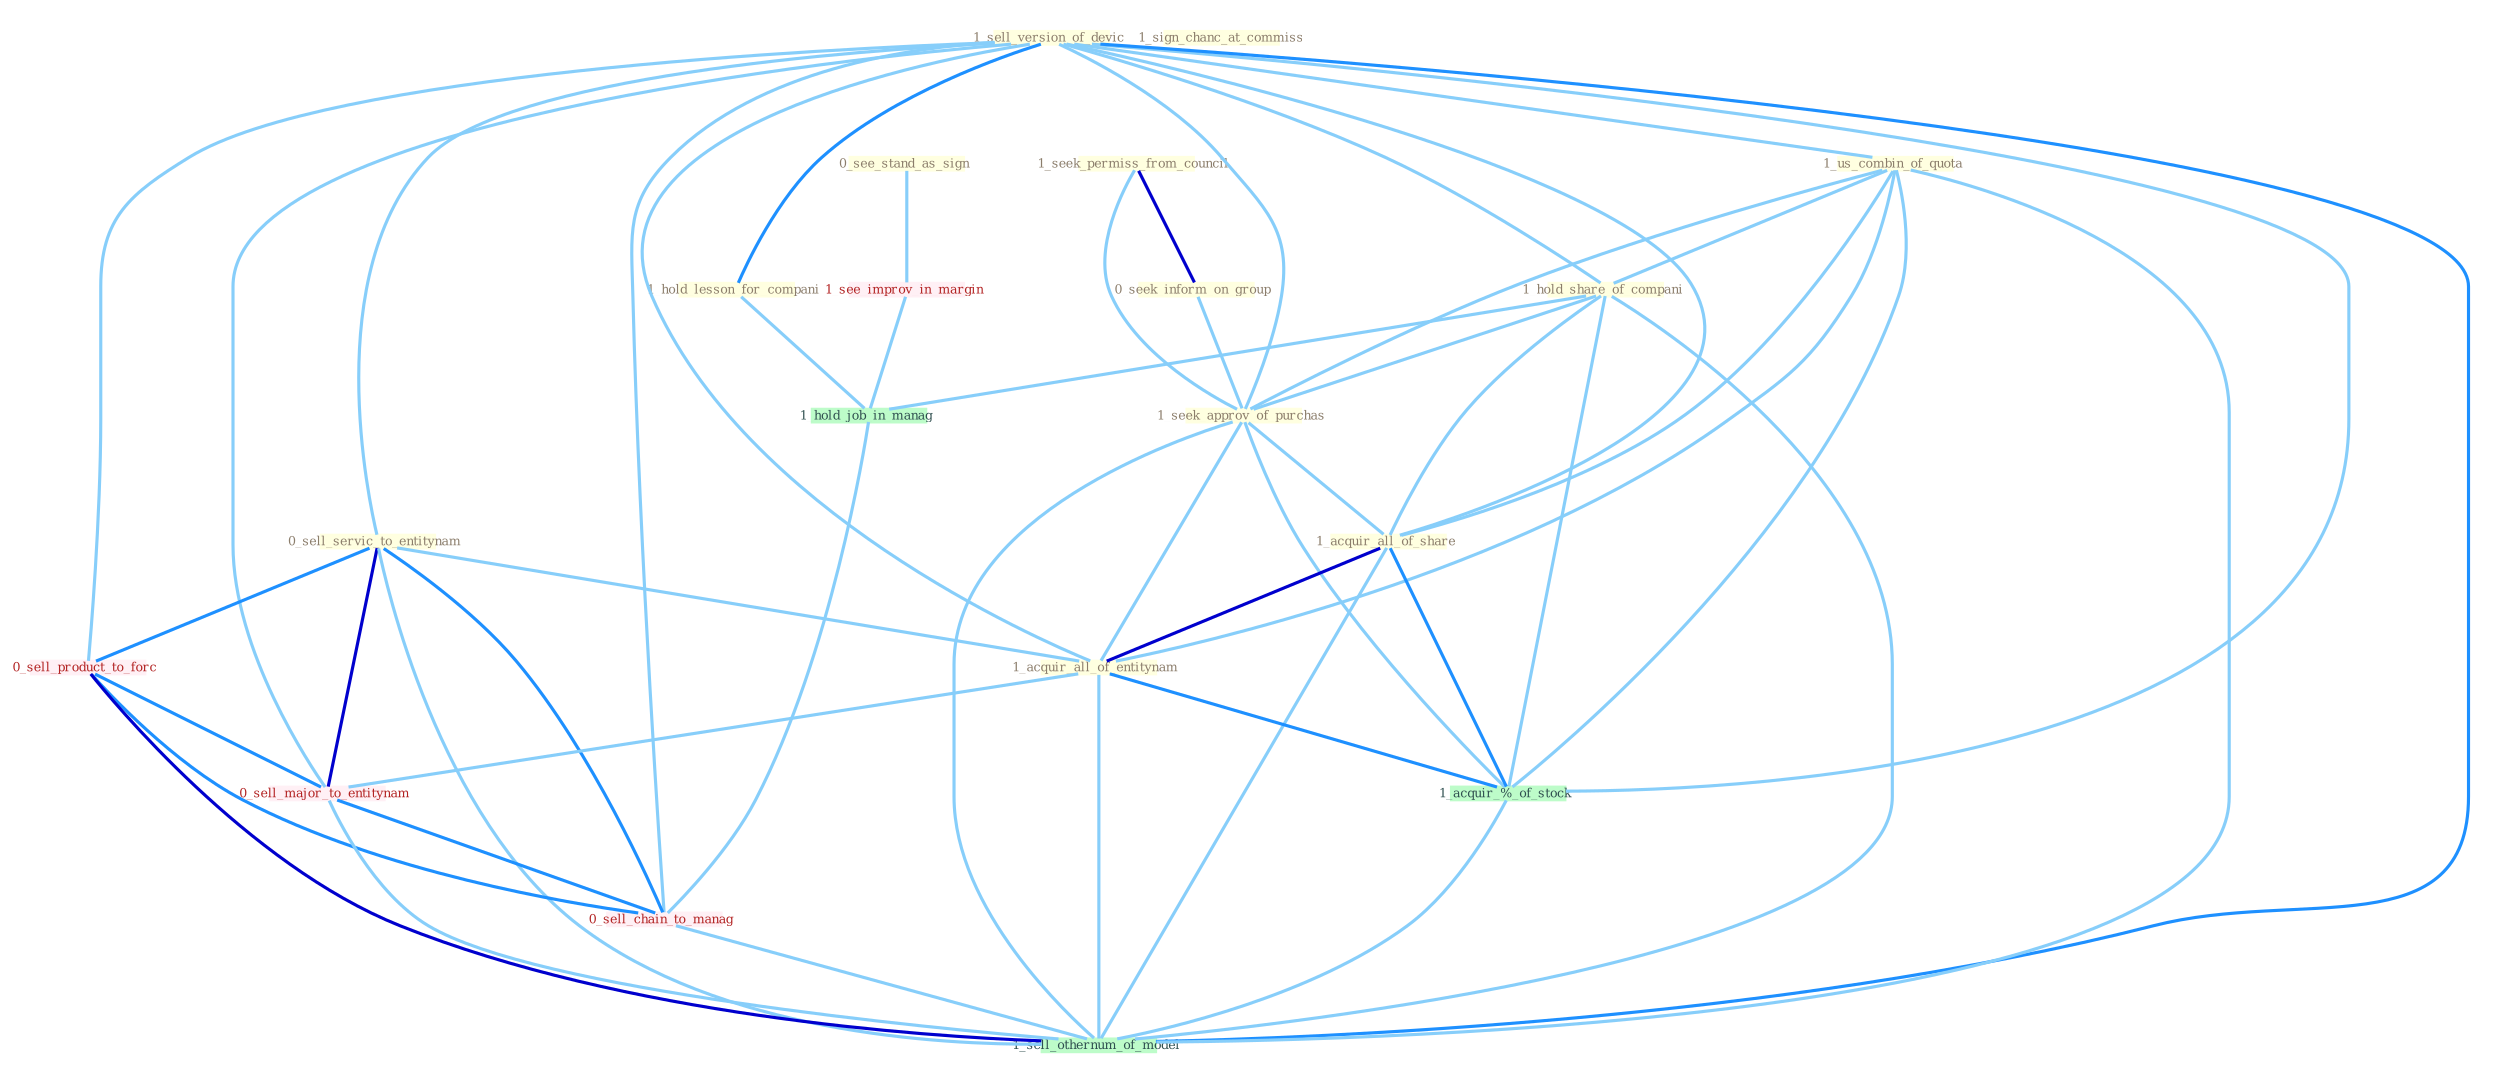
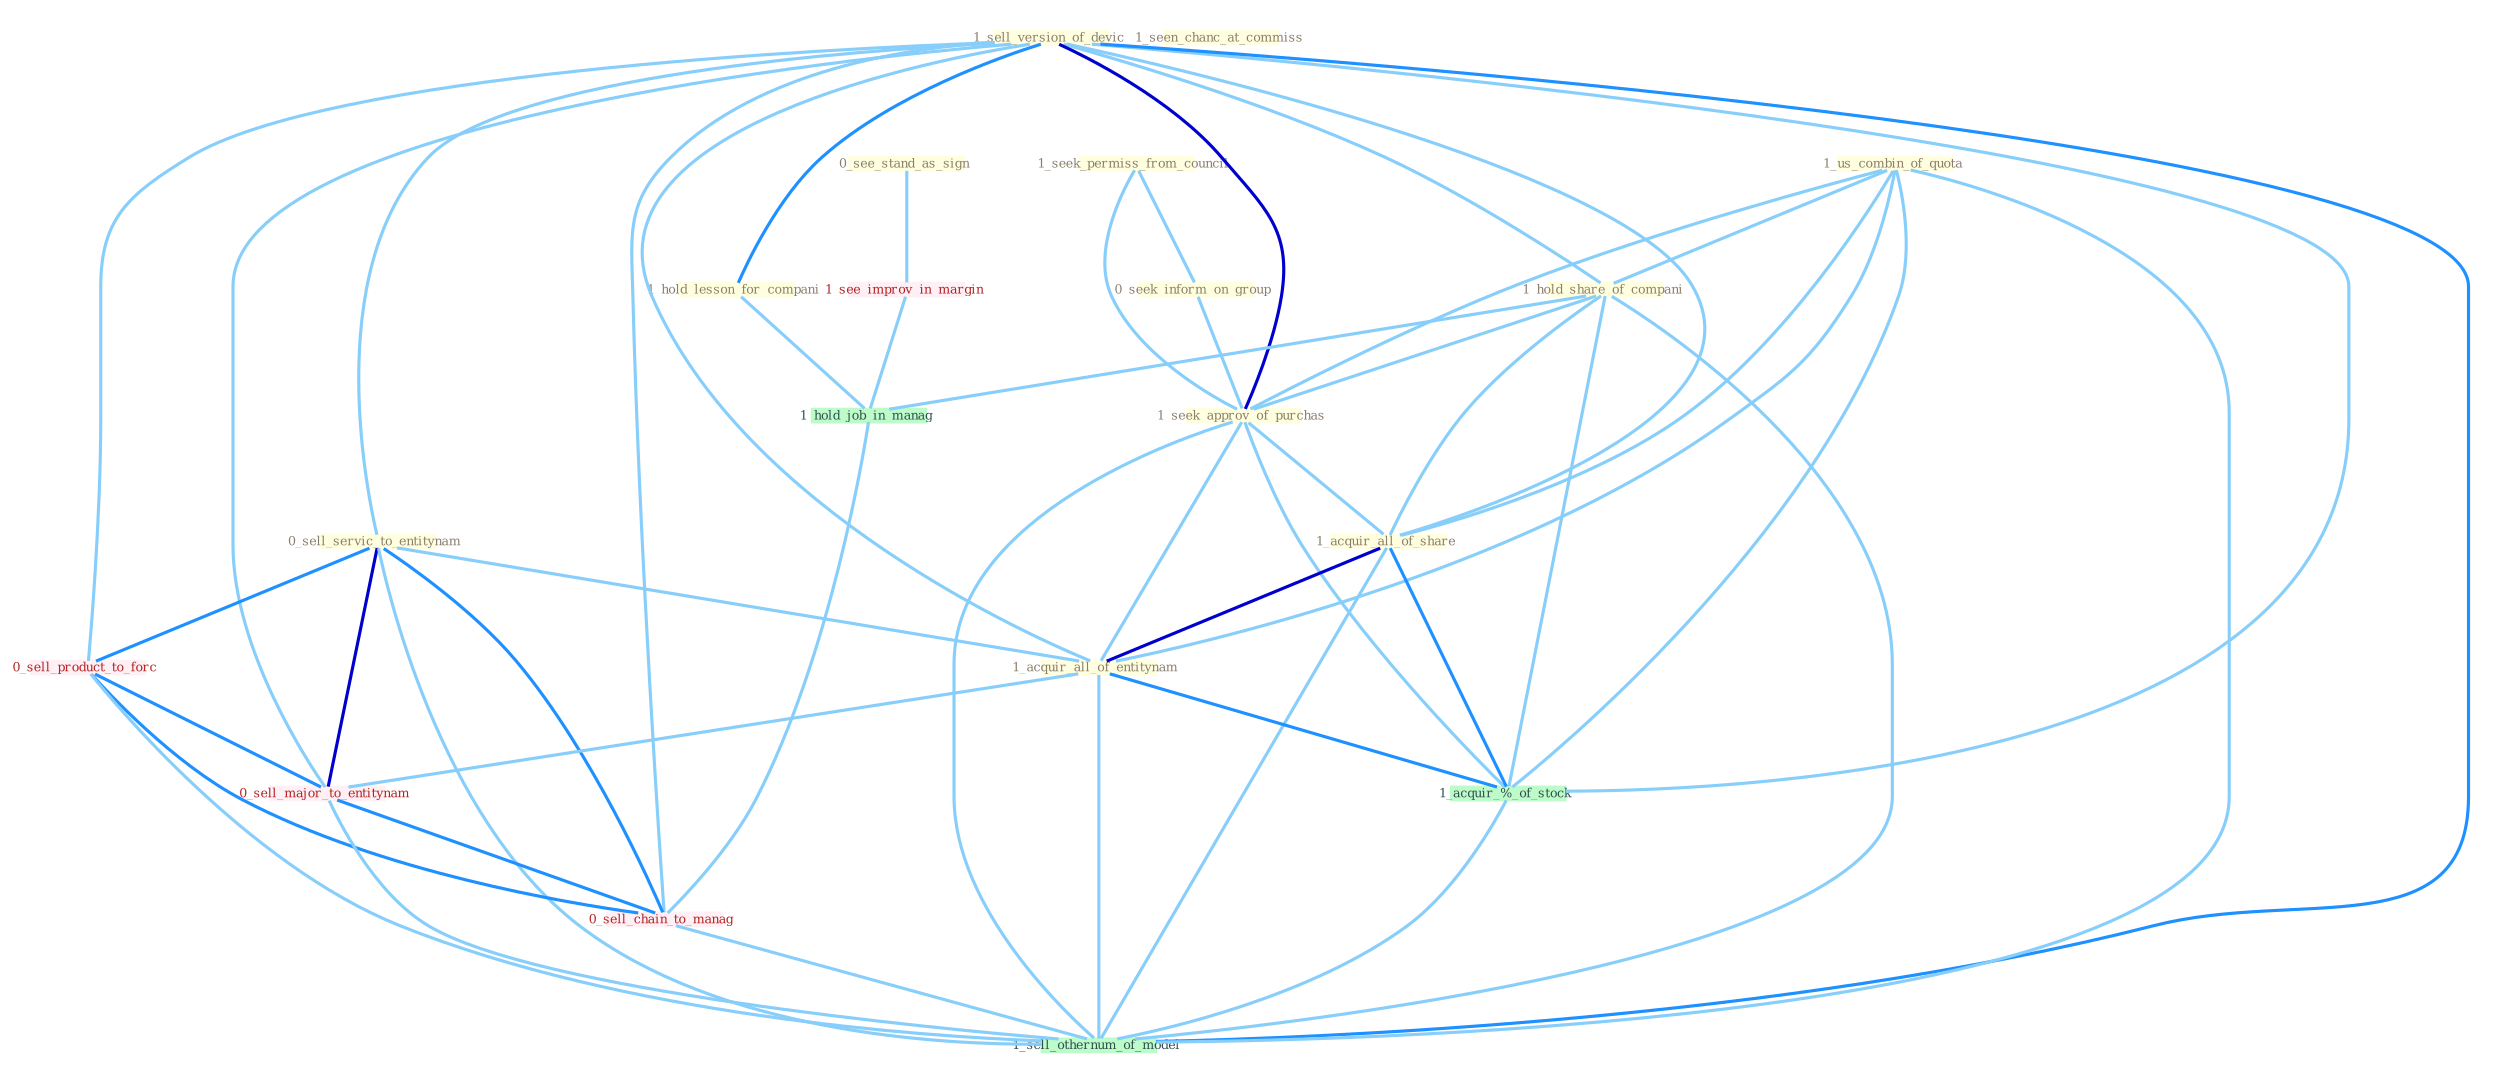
  graph {
    node [color="#ffffe0" fixedsize=true fontcolor="#8b7d6b" fontsize=4 shape=polygon style=filled]
    edge [color="#87cefa" w=1]
    "1_seek_permiss_from_council " [height=.06 width=.5]
    "0_see_stand_as_sign " [height=.06 width=.5]
    "1_sell_version_of_devic " [height=.06 width=.5]
    "0_seek_inform_on_group " [height=.06 width=.5]
    "1_us_combin_of_quota " [height=.06 width=.5]
    "1_hold_share_of_compani " [height=.06 width=.5]
    "1_seek_approv_of_purchas " [height=.06 width=.5]
    "1_hold_lesson_for_compani " [height=.06 width=.5]
    "1_acquir_all_of_share " [height=.06 width=.5]
-   "1_seen_chanc_at_commiss " [height=.06 width=.5 label="1_sign_chanc_at_commiss"]
+   "1_seen_chanc_at_commiss " [height=.06 width=.5]
    "0_sell_servic_to_entitynam " [height=.06 width=.5]
    "1_acquir_all_of_entitynam " [height=.06 width=.5]
    "1_see_improv_in_margin " [color="#fff0f5" fontcolor="#b22222" height=.06 width=.5]
    "0_sell_product_to_forc " [color="#fff0f5" fontcolor="#b22222" height=.06 width=.5]
    "0_sell_major_to_entitynam " [color="#fff0f5" fontcolor="#b22222" height=.06 width=.5]
    "0_sell_chain_to_manag " [color="#fff0f5" fontcolor="#b22222" height=.06 width=.5]
    "1_acquir_%_of_stock " [color="#BDFCC9" fontcolor="#2f4f4f" height=.06 width=.5]
    "1_sell_othernum_of_model " [color="#BDFCC9" fontcolor="#2f4f4f" height=.06 width=.5]
    "1_hold_job_in_manag " [color="#BDFCC9" fontcolor="#2f4f4f" height=.06 width=.5]
    subgraph sub_1 {
      "1_seek_permiss_from_council "
      "0_see_stand_as_sign "
      "1_sell_version_of_devic "
      "0_seek_inform_on_group "
      "1_us_combin_of_quota "
      "1_hold_share_of_compani "
      "1_seek_approv_of_purchas "
      "1_hold_lesson_for_compani "
      "1_acquir_all_of_share "
      "1_seen_chanc_at_commiss "
      "0_sell_servic_to_entitynam "
      "1_acquir_all_of_entitynam "
    }
    subgraph sub_2 {
      "1_see_improv_in_margin "
      "0_sell_product_to_forc "
      "0_sell_major_to_entitynam "
      "0_sell_chain_to_manag "
    }
-   "1_seek_permiss_from_council " -- "0_seek_inform_on_group " [color="#0000cd"]
+   "1_seek_permiss_from_council " -- "0_seek_inform_on_group "
    "1_seek_permiss_from_council " -- "1_seek_approv_of_purchas "
    "0_see_stand_as_sign " -- "1_see_improv_in_margin "
-   "1_sell_version_of_devic " -- "1_us_combin_of_quota "
    "1_sell_version_of_devic " -- "1_hold_share_of_compani "
-   "1_sell_version_of_devic " -- "1_seek_approv_of_purchas "
+   "1_sell_version_of_devic " -- "1_seek_approv_of_purchas " [color="#0000cd"]
    "1_sell_version_of_devic " -- "1_hold_lesson_for_compani " [color="#1e90ff" w=2]
    "1_sell_version_of_devic " -- "1_acquir_all_of_share "
    "1_sell_version_of_devic " -- "0_sell_servic_to_entitynam "
    "1_sell_version_of_devic " -- "1_acquir_all_of_entitynam "
    "1_sell_version_of_devic " -- "0_sell_product_to_forc "
    "1_sell_version_of_devic " -- "0_sell_major_to_entitynam "
    "1_sell_version_of_devic " -- "0_sell_chain_to_manag "
    "1_sell_version_of_devic " -- "1_acquir_%_of_stock "
    "1_sell_version_of_devic " -- "1_sell_othernum_of_model " [color="#1e90ff" w=2]
    "0_seek_inform_on_group " -- "1_seek_approv_of_purchas "
    "1_us_combin_of_quota " -- "1_hold_share_of_compani "
    "1_us_combin_of_quota " -- "1_seek_approv_of_purchas "
    "1_us_combin_of_quota " -- "1_acquir_all_of_share "
    "1_us_combin_of_quota " -- "1_acquir_all_of_entitynam "
    "1_us_combin_of_quota " -- "1_acquir_%_of_stock "
    "1_us_combin_of_quota " -- "1_sell_othernum_of_model "
    "1_hold_share_of_compani " -- "1_seek_approv_of_purchas "
    "1_hold_share_of_compani " -- "1_acquir_all_of_share "
    "1_hold_share_of_compani " -- "1_acquir_%_of_stock "
    "1_hold_share_of_compani " -- "1_sell_othernum_of_model "
    "1_hold_share_of_compani " -- "1_hold_job_in_manag "
    "1_seek_approv_of_purchas " -- "1_acquir_all_of_share "
    "1_seek_approv_of_purchas " -- "1_acquir_all_of_entitynam "
    "1_seek_approv_of_purchas " -- "1_acquir_%_of_stock "
    "1_seek_approv_of_purchas " -- "1_sell_othernum_of_model "
    "1_hold_lesson_for_compani " -- "1_hold_job_in_manag "
    "1_acquir_all_of_share " -- "1_acquir_all_of_entitynam " [color="#0000cd" w=3]
    "1_acquir_all_of_share " -- "1_acquir_%_of_stock " [color="#1e90ff" w=2]
    "1_acquir_all_of_share " -- "1_sell_othernum_of_model "
    "0_sell_servic_to_entitynam " -- "1_acquir_all_of_entitynam "
    "0_sell_servic_to_entitynam " -- "0_sell_product_to_forc " [color="#1e90ff" w=2]
    "0_sell_servic_to_entitynam " -- "0_sell_major_to_entitynam " [color="#0000cd" w=3]
    "0_sell_servic_to_entitynam " -- "0_sell_chain_to_manag " [color="#1e90ff" w=2]
    "0_sell_servic_to_entitynam " -- "1_sell_othernum_of_model "
    "1_acquir_all_of_entitynam " -- "0_sell_major_to_entitynam "
    "1_acquir_all_of_entitynam " -- "1_acquir_%_of_stock " [color="#1e90ff" w=2]
    "1_acquir_all_of_entitynam " -- "1_sell_othernum_of_model "
    "1_see_improv_in_margin " -- "1_hold_job_in_manag "
    "0_sell_product_to_forc " -- "0_sell_major_to_entitynam " [color="#1e90ff" w=2]
    "0_sell_product_to_forc " -- "0_sell_chain_to_manag " [color="#1e90ff" w=2]
-   "0_sell_product_to_forc " -- "1_sell_othernum_of_model " [color="#0000cd"]
+   "0_sell_product_to_forc " -- "1_sell_othernum_of_model "
    "0_sell_major_to_entitynam " -- "0_sell_chain_to_manag " [color="#1e90ff" w=2]
    "0_sell_major_to_entitynam " -- "1_sell_othernum_of_model "
    "0_sell_chain_to_manag " -- "1_sell_othernum_of_model "
    "1_acquir_%_of_stock " -- "1_sell_othernum_of_model "
    "1_hold_job_in_manag " -- "0_sell_chain_to_manag "
  }
